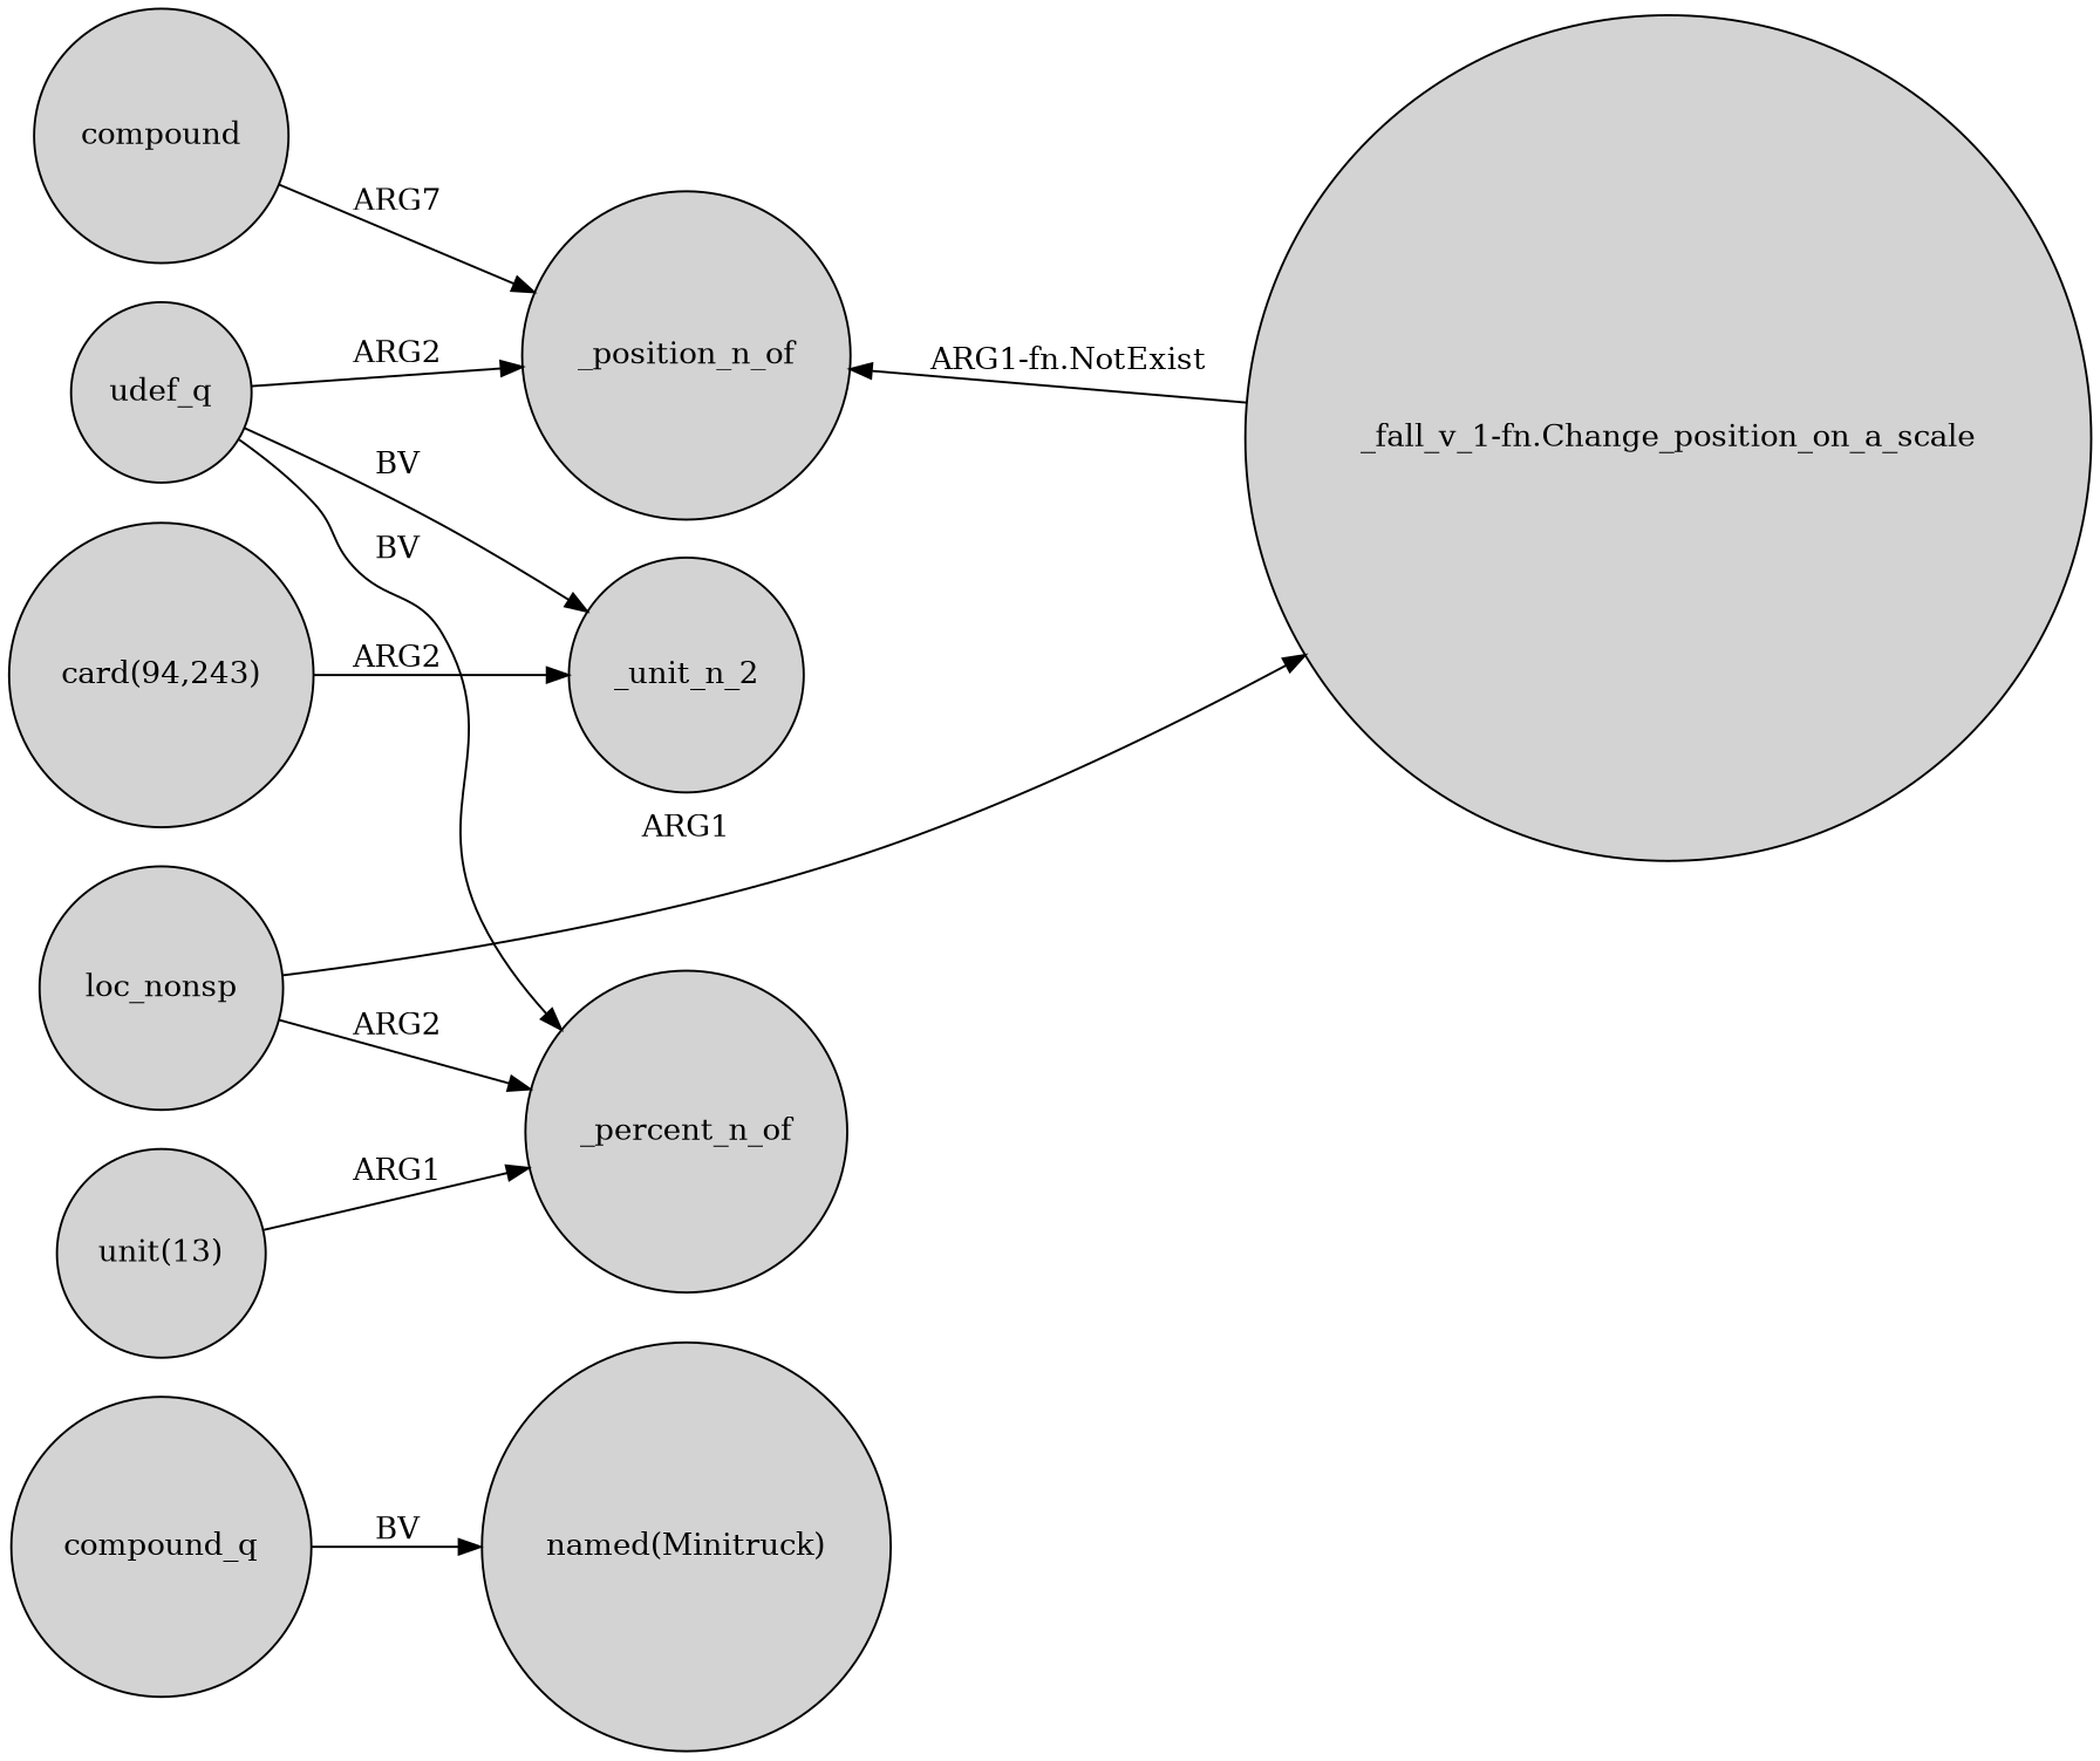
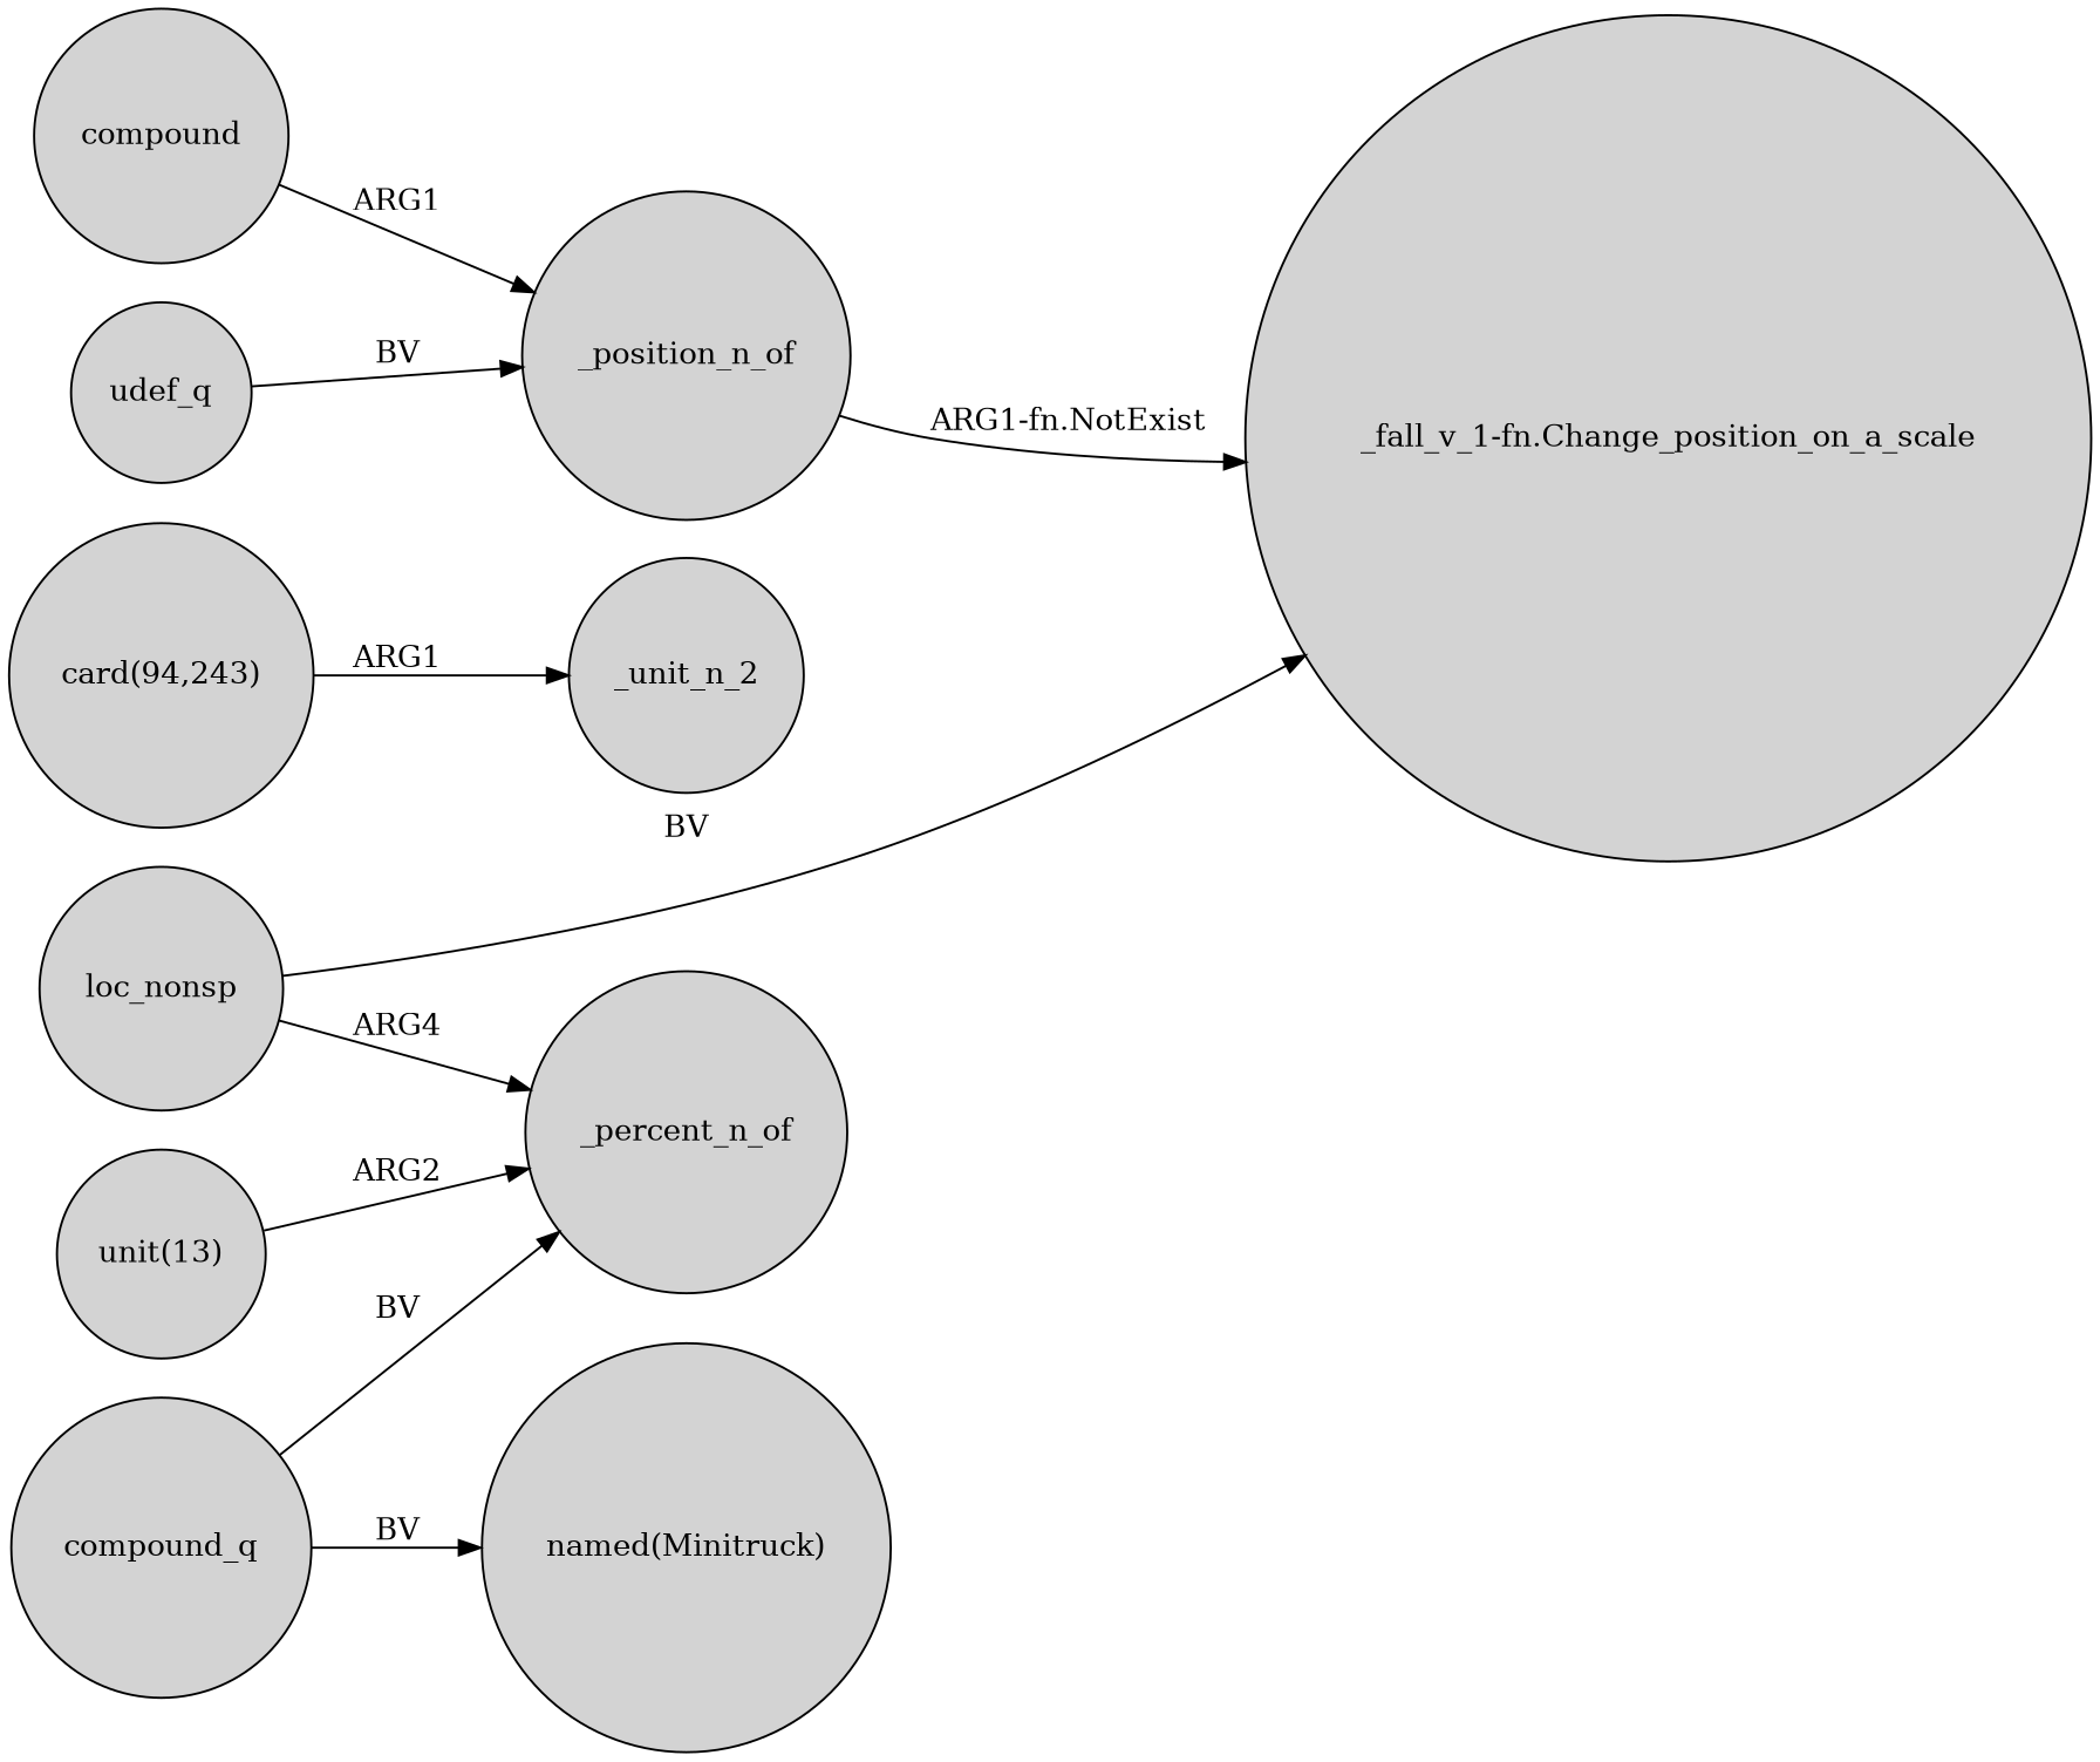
  digraph {
    rankdir=LR
    node [shape=circle style=filled]
    n1 [label=_position_n_of]
    compound
    udef_q
    _unit_n_2
    _percent_n_of
    "card(94,243)"
    "_fall_v_1-fn.Change_position_on_a_scale"
    loc_nonsp
    n9 [label="unit(13)"]
    n10 [label=compound_q]
    "named(Minitruck)"
-   compound -> n1 [label=ARG7]
-   udef_q -> n1 [label=ARG2]
-   udef_q -> _unit_n_2 [label=BV]
-   udef_q -> _percent_n_of [label=BV]
-   "card(94,243)" -> _unit_n_2 [label=ARG2]
-   "_fall_v_1-fn.Change_position_on_a_scale" -> n1 [label="ARG1-fn.NotExist"]
-   loc_nonsp -> _percent_n_of [label=ARG2]
-   loc_nonsp -> "_fall_v_1-fn.Change_position_on_a_scale" [label=ARG1]
-   n9 -> _percent_n_of [label=ARG1]
+   compound -> n1 [label=ARG1]
+   udef_q -> n1 [label=BV]
+   n10 -> _percent_n_of [label=BV]
+   "card(94,243)" -> _unit_n_2 [label=ARG1]
+   n1 -> "_fall_v_1-fn.Change_position_on_a_scale" [label="ARG1-fn.NotExist"]
+   loc_nonsp -> _percent_n_of [label=ARG4]
+   loc_nonsp -> "_fall_v_1-fn.Change_position_on_a_scale" [label=BV]
+   n9 -> _percent_n_of [label=ARG2]
    n10 -> "named(Minitruck)" [label=BV]
  }
